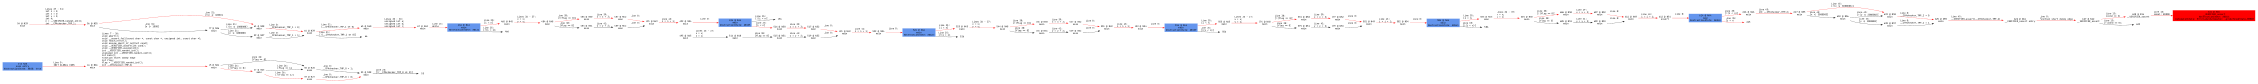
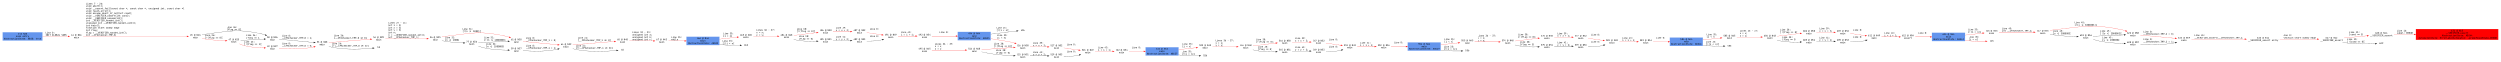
  digraph {
    fontname="JetBrains Mono"
    rankdir=LR
    node [color=white fontname="JetBrains Mono" shape=box style=filled]
    edge [color=red fontname="JetBrains Mono"]
    n1 [fillcolor=cornflowerblue label="0 @ N20\nmain entry\nAbstractionState: ABS0: true\n"]
    n2 [label="44 @ N61\nmain\n"]
    n3 [label="45 @ N24\nmain\n"]
    n4 [label="50 @ N26\nmain\n"]
    n5 [label="47 @ N25\nmain\n"]
    n6 [label="53 @ N28\nmain\n"]
    n7 [label="49 @ N27\nmain\n"]
    n8 [label="54 @ N29\nmain\n"]
    55
    n10 [label="56 @ N35\nmain\n"]
    n11 [label="61 @ N38\nmain\n"]
    n12 [label="77 @ N36\nmain\n"]
    n13 [label="64 @ N39\nmain\n"]
    n14 [label="59 @ N37\nmain\n"]
    n15 [label="65 @ N40\nmain\n"]
    66
    n17 [label="67 @ N43\nmain\n"]
    n18 [fillcolor=cornflowerblue label="464 @ N44\nmain\nAbstractionState: ABS33\n"]
    n19 [label="465 @ N45\nmain\n"]
    466
    n21 [label="484 @ N48\nmain\n"]
    n22 [label="486 @ N50\nmain\n"]
    n23 [label="485 @ N51\nmain\n"]
    n24 [label="487 @ N52\nmain\n"]
    n25 [label="489 @ N53\nmain\n"]
    n26 [label="491 @ N49\nmain\n"]
    n27 [label="492 @ N54\nmain\n"]
    n28 [fillcolor=cornflowerblue label="494 @ N44\nmain\nAbstractionState: ABS35\n"]
    496
    n30 [label="516 @ N50\nmain\n"]
    n31 [label="495 @ N45\nmain\n"]
    n32 [label="514 @ N48\nmain\n"]
    n33 [label="515 @ N51\nmain\n"]
    n34 [label="517 @ N52\nmain\n"]
    n35 [label="519 @ N53\nmain\n"]
    n36 [label="521 @ N49\nmain\n"]
    n37 [label="522 @ N54\nmain\n"]
    n38 [fillcolor=cornflowerblue label="524 @ N44\nmain\nAbstractionState: ABS37\n"]
    n39 [label="525 @ N45\nmain\n"]
    526
    n41 [label="544 @ N48\nmain\n"]
    n42 [label="546 @ N50\nmain\n"]
    n43 [label="545 @ N51\nmain\n"]
    n44 [label="547 @ N52\nmain\n"]
    n45 [label="549 @ N53\nmain\n"]
    n46 [label="551 @ N49\nmain\n"]
    n47 [label="552 @ N54\nmain\n"]
    n48 [fillcolor=cornflowerblue label="554 @ N44\nmain\nAbstractionState: ABS39\n"]
    n49 [label="555 @ N45\nmain\n"]
    556
    n51 [label="574 @ N48\nmain\n"]
    n52 [label="576 @ N50\nmain\n"]
    n53 [label="575 @ N51\nmain\n"]
    n54 [label="577 @ N52\nmain\n"]
    n55 [label="579 @ N53\nmain\n"]
    n56 [label="581 @ N49\nmain\n"]
    n57 [label="582 @ N54\nmain\n"]
    n58 [fillcolor=cornflowerblue label="584 @ N44\nmain\nAbstractionState: ABS41\n"]
    n59 [label="585 @ N45\nmain\n"]
    586
    n61 [label="604 @ N48\nmain\n"]
    n62 [label="606 @ N50\nmain\n"]
    n63 [label="605 @ N51\nmain\n"]
    n64 [label="607 @ N52\nmain\n"]
    n65 [label="609 @ N53\nmain\n"]
    n66 [label="611 @ N49\nmain\n"]
    n67 [label="612 @ N54\nassert\n"]
    n68 [fillcolor=cornflowerblue label="614 @ N44\nmain\nAbstractionState: ABS43\n"]
    n69 [label="616 @ N46\nmain\n"]
    615
    n71 [label="617 @ N55\nmain\n"]
    n72 [label="622 @ N58\nmain\n"]
    n73 [label="618 @ N56\nmain\n"]
    n74 [label="625 @ N59\nmain\n"]
    n75 [label="620 @ N57\nmain\n"]
    n76 [label="626 @ N11\n__VERIFIER_assert entry\n"]
    n77 [label="627 @ N12\n__VERIFIER_assert\n"]
    n78 [label="628 @ N14\n__VERIFIER_assert\n"]
    629
    n80 [fillcolor=red label="631 @ N15\n__VERIFIER_assert\nAbstractionState: ABS44\n AutomatonState: ErrorLabelAutomaton: _predefinedState_ERROR\n"]
    n1 -> n2 [label="Line 0: \lINIT GLOBAL VARS\l"]
    n2 -> n3 [label="Lines 7 - 26: \lvoid abort();\lvoid __assert_fail(const char *, const char *, unsigned int, const char *);\lvoid reach_error();\lvoid assume_abort_if_not(int cond);\lvoid __VERIFIER_assert(int cond);\lvoid __VERIFIER_assume(int);\lint __VERIFIER_nondet_int();\lunsigned int __VERIFIER_nondet_uint();\lint main();\lFunction start dummy edge\lint flag;\lflag = __VERIFIER_nondet_int();\lint __CPAchecker_TMP_0;\l"]
    n3 -> n4 [label="Line 26: \l[flag == 0]\l" color=""]
    n3 -> n5 [label="Line 26: \l[!(flag == 0)]\l"]
    n4 -> n6 [label="Line 0: \l__CPAchecker_TMP_0 = 1;\l" color=""]
    n5 -> n4 [label="Line 26: \l[flag == 1]\l" color=""]
    n5 -> n7 [label="Line 26: \l[!(flag == 1)]\l"]
+   n6 -> n8 [label="Line 26: \l[__CPAchecker_TMP_0 != 0]\l"]
    n6 -> 55 [label="Line 26: \l[!(__CPAchecker_TMP_0 != 0)]\l" color=""]
    n7 -> n6 [label="Line 0: \l__CPAchecker_TMP_0 = 0;\l"]
    n8 -> n10 [label="Lines 27 - 31: \lint i = 0;\lint x = 0;\lint y = 0;\lint n;\ln = __VERIFIER_nondet_int();\lint __CPAchecker_TMP_1;\l"]
    n10 -> n11 [label="Line 31: \l[!(n >= 1000)]\l"]
    n10 -> n12 [label="Line 31: \l[n >= 1000]\l" color=""]
    n11 -> n13 [label="Line 0: \l__CPAchecker_TMP_1 = 0;\l"]
    n12 -> n11 [label="Line 31: \l[!(n <= 1000000)]\l" color=""]
    n12 -> n14 [label="Line 31: \l[n <= 1000000]\l" color=""]
    n13 -> n15 [label="Line 31: \l[__CPAchecker_TMP_1 != 0]\l"]
    n13 -> 66 [label="Line 31: \l[!(__CPAchecker_TMP_1 != 0)]\l" color=""]
    n14 -> n13 [label="Line 0: \l__CPAchecker_TMP_1 = 1;\l" color=""]
    n15 -> n17 [label="Lines 33 - 33: \lunsigned int a;\lunsigned int b;\lunsigned int r;\l"]
    n17 -> n18 [label="Line 35: \lwhile\l"]
    n18 -> n19 [label="Line 35: \l[i < n]\l"]
    n18 -> 466 [label="Line 35: \l[!(i < n)]\l" color=""]
    n19 -> n21 [label="Lines 36 - 37: \lx = x;\ly = y;\l"]
    n21 -> n22 [label="Line 38: \l[!(flag == 0)]\l"]
    n21 -> n23 [label="Line 38: \l[flag == 0]\l" color=""]
    n22 -> n24 [label="Line 39: \lx = x + 3;\l"]
    n23 -> n25 [label="Line 41: \ly = y + 2;\l" color=""]
    n24 -> n26 [label="Line 0: \l\l"]
    n25 -> n26 [label="Line 0: \l\l" color=""]
    n26 -> n27 [label="Line 43: \li = i + 1;\l"]
    n27 -> n28 [label="Line 0: \l\l"]
    n28 -> 496 [label="Line 35: \l[!(i < n)]\l" color=""]
    n28 -> n30 [label="Line 35: \l[i < n]\l"]
    n30 -> n34 [label="Line 39: \lx = x + 3;\l"]
-   n31 -> n32 [color=black label="Lines 36 - 37: \lx = x;\ly = y;\l"]
+   n31 -> n32 [label="Lines 36 - 37: \lx = x;\ly = y;\l"]
+   n32 -> n30 [label="Line 38: \l[!(flag == 0)]\l"]
    n32 -> n33 [label="Line 38: \l[flag == 0]\l" color=""]
    n33 -> n35 [label="Line 41: \ly = y + 2;\l" color=""]
    n34 -> n36 [label="Line 0: \l\l"]
    n35 -> n36 [label="Line 0: \l\l" color=""]
    n36 -> n37 [label="Line 43: \li = i + 1;\l"]
    n37 -> n38 [label="Line 0: \l\l"]
    n38 -> n39 [label="Line 35: \l[i < n]\l"]
    n38 -> 526 [label="Line 35: \l[!(i < n)]\l" color=""]
    n39 -> n41 [label="Lines 36 - 37: \lx = x;\ly = y;\l"]
    n41 -> n42 [label="Line 38: \l[!(flag == 0)]\l"]
    n41 -> n43 [label="Line 38: \l[flag == 0]\l" color=""]
    n42 -> n44 [label="Line 39: \lx = x + 3;\l"]
    n43 -> n45 [label="Line 41: \ly = y + 2;\l" color=""]
    n44 -> n46 [label="Line 0: \l\l"]
    n45 -> n46 [label="Line 0: \l\l" color=""]
    n46 -> n47 [label="Line 43: \li = i + 1;\l"]
    n47 -> n48 [label="Line 0: \l\l"]
    n48 -> n49 [label="Line 35: \l[i < n]\l"]
    n48 -> 556 [label="Line 35: \l[!(i < n)]\l" color=""]
    n49 -> n51 [label="Lines 36 - 37: \lx = x;\ly = y;\l"]
    n51 -> n52 [label="Line 38: \l[!(flag == 0)]\l"]
    n51 -> n53 [label="Line 38: \l[flag == 0]\l" color=""]
    n52 -> n54 [label="Line 39: \lx = x + 3;\l"]
    n53 -> n55 [label="Line 41: \ly = y + 2;\l" color=""]
    n54 -> n56 [label="Line 0: \l\l"]
    n55 -> n56 [label="Line 0: \l\l" color=""]
    n56 -> n57 [label="Line 43: \li = i + 1;\l"]
    n57 -> n58 [label="Line 0: \l\l"]
    n58 -> n59 [label="Line 35: \l[i < n]\l"]
    n58 -> 586 [label="Line 35: \l[!(i < n)]\l" color=""]
    n59 -> n61 [label="Lines 36 - 37: \lx = x;\ly = y;\l"]
    n61 -> n62 [label="Line 38: \l[!(flag == 0)]\l"]
    n61 -> n63 [label="Line 38: \l[flag == 0]\l" color=""]
    n62 -> n64 [label="Line 39: \lx = x + 3;\l"]
    n63 -> n65 [label="Line 41: \ly = y + 2;\l" color=""]
    n64 -> n66 [label="Line 0: \l\l"]
    n65 -> n66 [label="Line 0: \l\l" color=""]
    n66 -> n67 [label="Line 43: \li = i + 1;\l"]
    n67 -> n68 [label="Line 0: \l\l"]
    n68 -> n69 [label="Line 35: \l[!(i < n)]\l"]
    n68 -> 615 [label="Line 35: \l[i < n]\l"]
    n69 -> n71 [label="Line 45: \lint __CPAchecker_TMP_2;\l"]
    n71 -> n72 [label="Line 45: \l[!(x <= 3000003)]\l"]
    n71 -> n73 [label="Line 45: \l[x <= 3000003]\l" color=""]
    n72 -> n74 [label="Line 0: \l__CPAchecker_TMP_2 = 0;\l"]
    n73 -> n72 [label="Line 45: \l[!(y <= 2000002)]\l" color=""]
    n73 -> n75 [label="Line 45: \l[y <= 2000002]\l" color=""]
    n74 -> n76 [label="Line 45: \l__VERIFIER_assert(__CPAchecker_TMP_2)\l"]
    n75 -> n74 [label="Line 0: \l__CPAchecker_TMP_2 = 1;\l" color=""]
    n76 -> n77 [label="Line 0: \lFunction start dummy edge\l"]
    n77 -> n78 [label="Line 15: \l[cond == 0]\l"]
    n77 -> 629 [label="Line 15: \l[!(cond == 0)]\l" color=""]
    n78 -> n80 [label="Line 16: \lLabel: ERROR\l"]
  }
